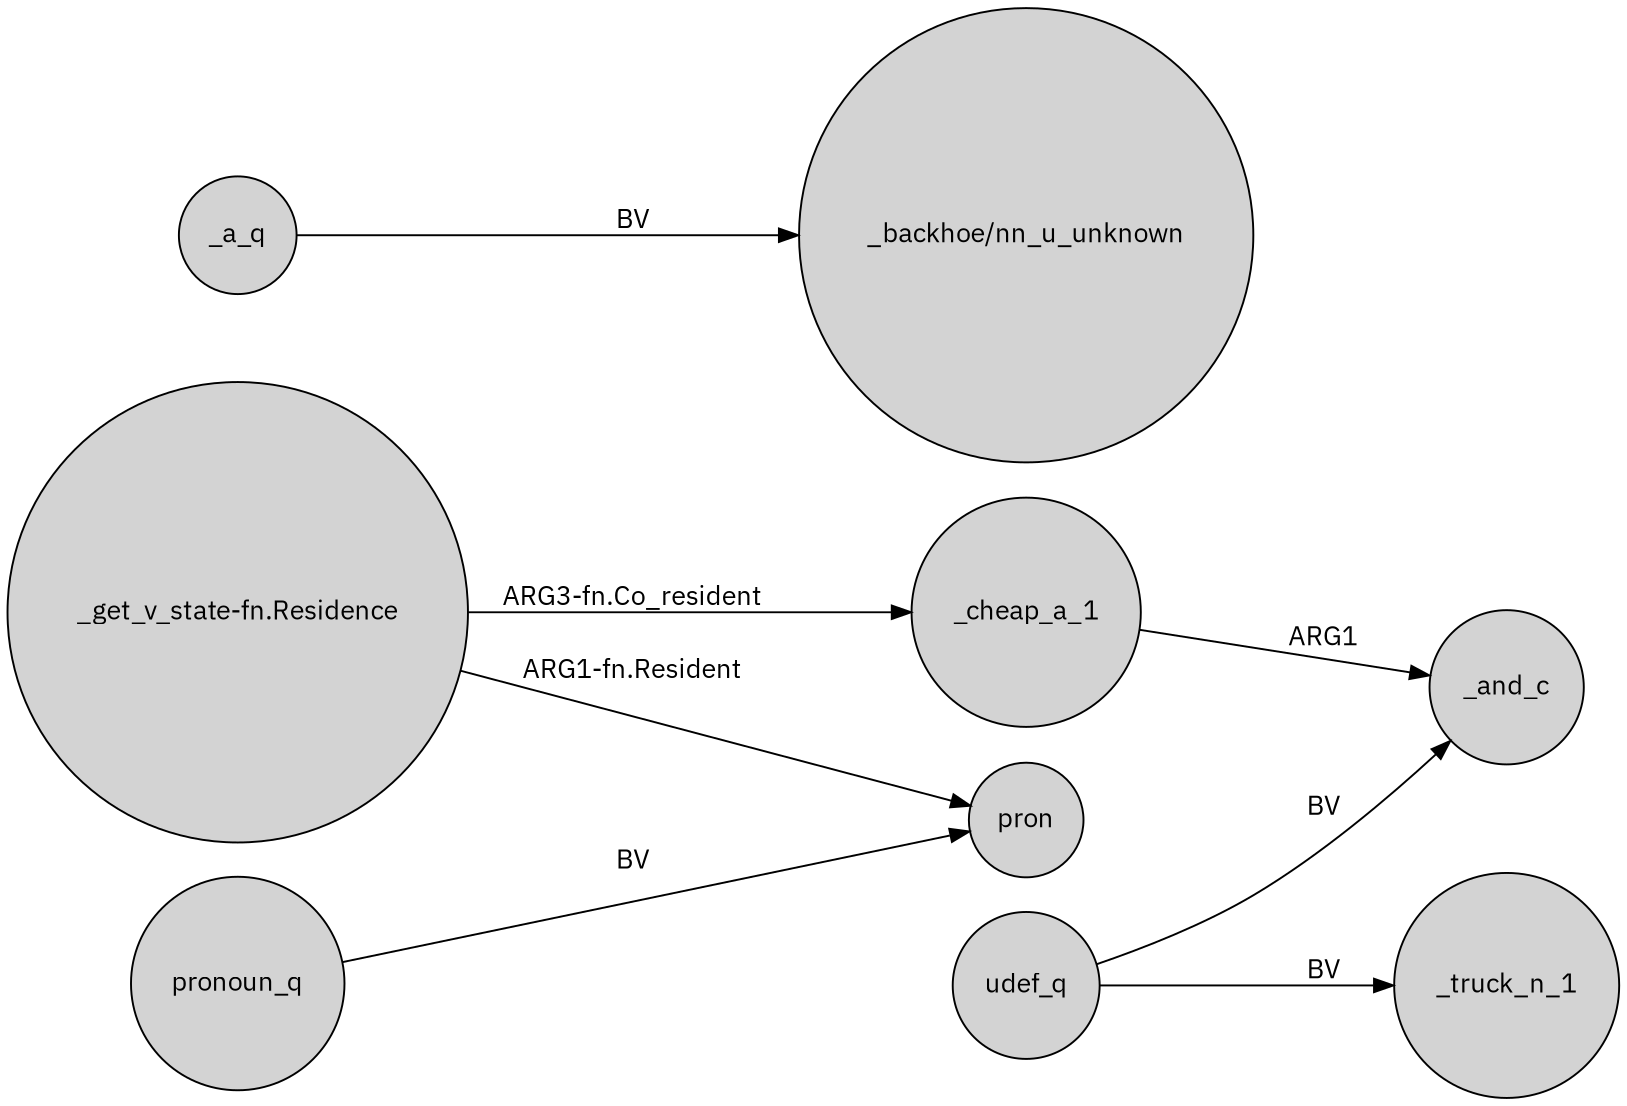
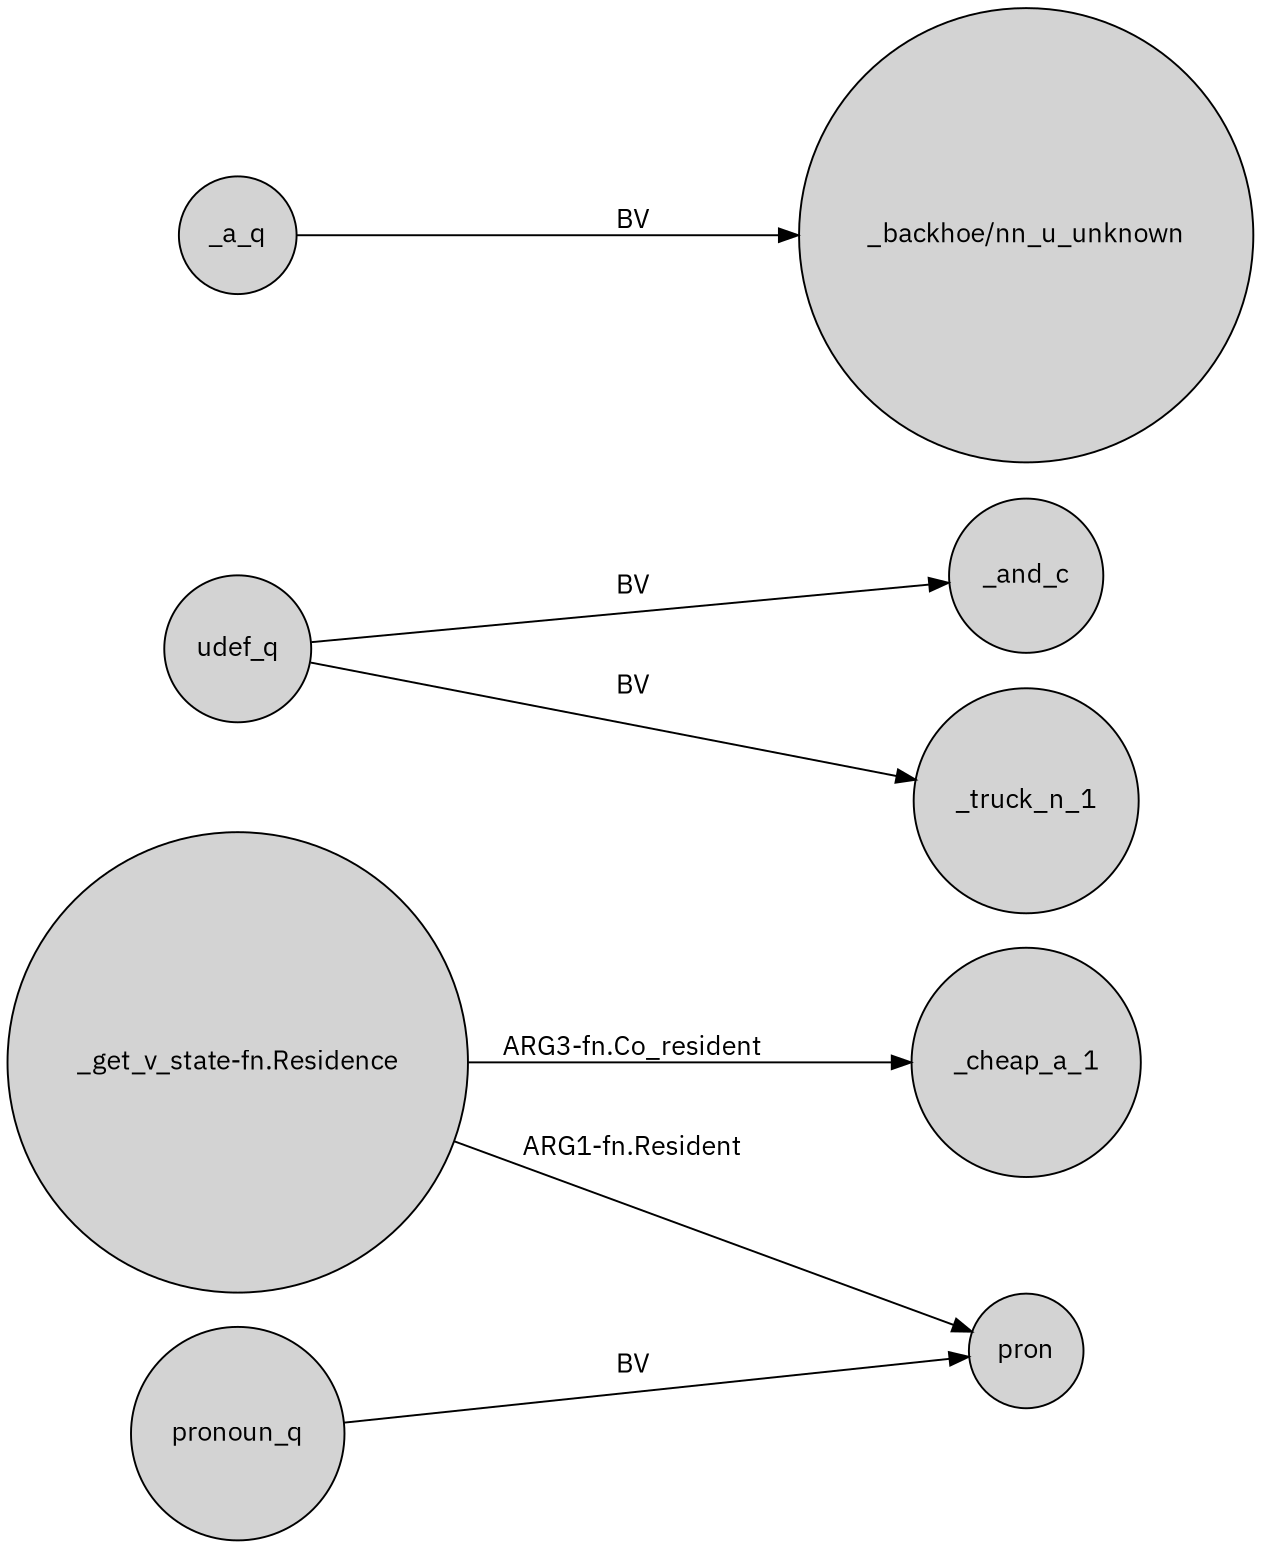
  digraph {
    fontname="IBM Plex Sans"
    rankdir=LR
    node [fontname="IBM Plex Sans" shape=circle style=filled]
    edge [fontname="IBM Plex Sans"]
    "_get_v_state-fn.Residence"
    _cheap_a_1
    pron
    _and_c
    udef_q
    _truck_n_1
    _a_q
    "_backhoe/nn_u_unknown"
    pronoun_q
    "_get_v_state-fn.Residence" -> _cheap_a_1 [label="ARG3-fn.Co_resident"]
    "_get_v_state-fn.Residence" -> pron [label="ARG1-fn.Resident"]
-   _cheap_a_1 -> _and_c [label=ARG1]
    udef_q -> _and_c [label=BV]
    udef_q -> _truck_n_1 [label=BV]
    _a_q -> "_backhoe/nn_u_unknown" [label=BV]
    pronoun_q -> pron [label=BV]
  }
